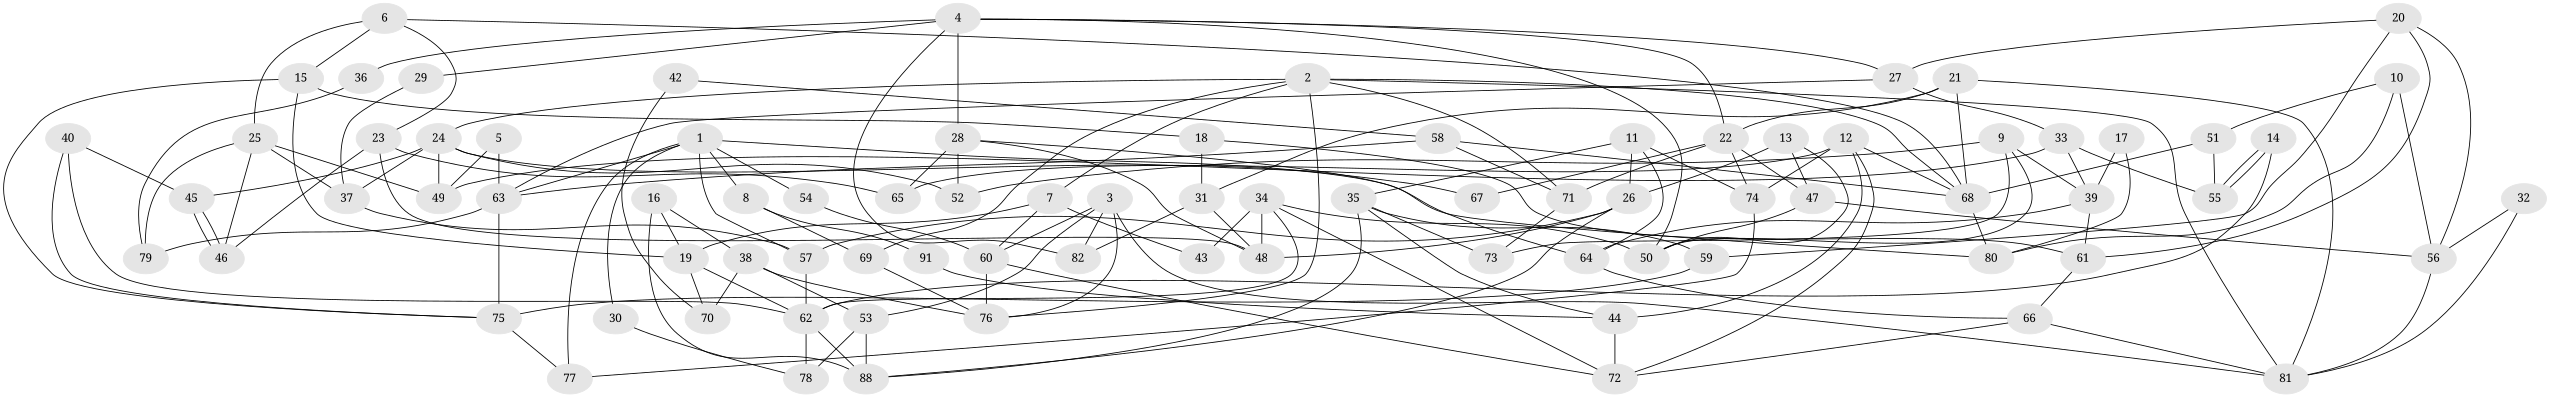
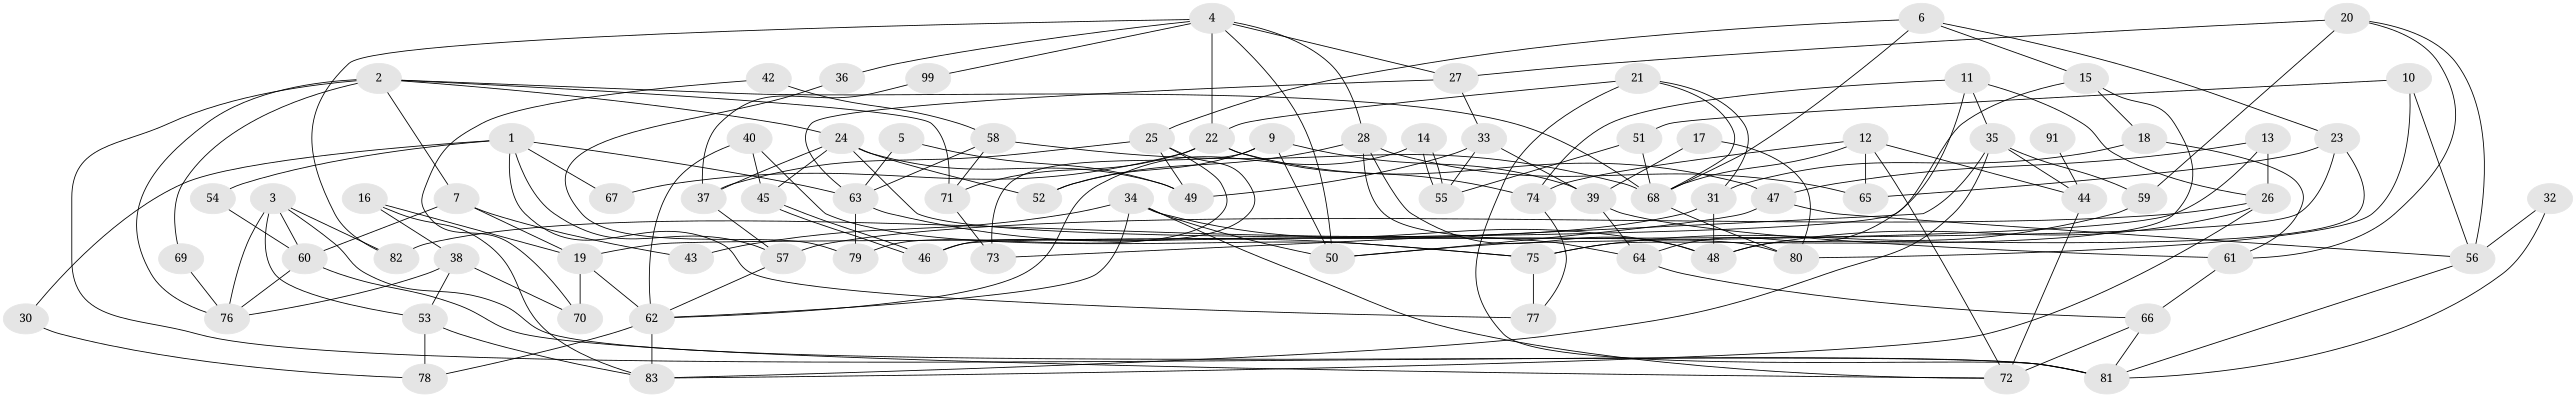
  graph {
    fontname="Noto Serif"
    node [color=gray90 fontname="Noto Serif" style=filled]
    edge [fontname="Noto Serif"]
    1
-   8
    30
    54
    57
    63
    67
    77
    69
    n10 [label=91]
    78
    60
    62
    75
    79
    2
    7
    24
    68
    71
    76
    81
    19
    43
    49
    52
    80
    37
    45
    73
    3
    53
    82
-   83 [label=88]
+   83
    72
    4
    22
    27
    28
-   29
+   29 [label=99]
    36
    50
    74
    47
    33
    64
    65
    48
    5
    6
    15
    23
    25
    18
    46
    70
    44
    9
    39
    61
    10
    51
    56
    55
    11
    26
    35
    59
    66
    12
    13
    14
    31
    16
    38
    17
    20
    21
    32
    34
    40
    42
    58
-   1 -- 8
    1 -- 30
    1 -- 54
    1 -- 57
    1 -- 63
    1 -- 67
    1 -- 77
-   8 -- 69
-   8 -- n10
    30 -- 78
    54 -- 60
    57 -- 62
    63 -- 75
    63 -- 79
    69 -- 76
    n10 -- 44
    60 -- 76
    60 -- 72
    62 -- 78
    62 -- 83
    75 -- 77
    2 -- 69
    2 -- 7
    2 -- 24
    2 -- 68
    2 -- 71
    2 -- 76
    2 -- 81
    7 -- 60
    7 -- 19
    7 -- 43
    24 -- 49
    24 -- 52
    24 -- 80
    24 -- 37
    24 -- 45
    68 -- 80
    71 -- 73
    19 -- 62
    19 -- 70
    37 -- 57
    45 -- 46
    45 -- 46
    3 -- 60
    3 -- 76
    3 -- 81
    3 -- 53
    3 -- 82
    53 -- 78
    53 -- 83
    4 -- 82
    4 -- 22
    4 -- 27
    4 -- 28
    4 -- 29
    4 -- 36
    4 -- 50
    22 -- 67
    22 -- 71
    22 -- 74
    22 -- 47
    27 -- 63
    27 -- 33
    28 -- 52
    28 -- 64
    28 -- 65
    28 -- 48
    29 -- 37
    36 -- 79
    74 -- 77
    47 -- 50
    47 -- 56
    33 -- 49
    33 -- 39
    33 -- 55
    64 -- 66
    5 -- 63
    5 -- 49
    6 -- 68
    6 -- 15
    6 -- 23
    6 -- 25
    15 -- 75
    15 -- 19
    15 -- 18
    23 -- 65
    23 -- 48
    23 -- 46
    25 -- 79
    25 -- 49
    25 -- 37
    25 -- 46
    18 -- 61
    18 -- 31
    44 -- 72
    9 -- 52
    9 -- 73
    9 -- 50
    9 -- 39
    39 -- 64
    39 -- 61
    61 -- 66
    10 -- 80
    10 -- 51
    10 -- 56
    51 -- 68
    51 -- 55
    56 -- 81
    11 -- 74
    11 -- 64
    11 -- 26
    11 -- 35
    26 -- 57
    26 -- 83
    26 -- 48
    35 -- 73
    35 -- 83
    35 -- 44
    35 -- 59
    59 -- 75
    66 -- 81
    66 -- 72
    12 -- 68
    12 -- 72
    12 -- 74
    12 -- 65
    12 -- 44
    13 -- 50
    13 -- 47
    13 -- 26
    14 -- 62
    14 -- 55
    14 -- 55
    31 -- 82
    31 -- 48
    16 -- 19
    16 -- 83
    16 -- 38
    38 -- 76
    38 -- 53
    38 -- 70
    17 -- 80
    17 -- 39
    20 -- 27
    20 -- 61
    20 -- 56
    20 -- 59
    21 -- 68
    21 -- 81
    21 -- 22
    21 -- 31
    32 -- 81
    32 -- 56
    34 -- 62
    34 -- 43
    34 -- 72
    34 -- 50
    34 -- 48
    40 -- 62
    40 -- 75
    40 -- 45
    42 -- 70
    42 -- 58
    58 -- 63
    58 -- 68
    58 -- 71
  }
